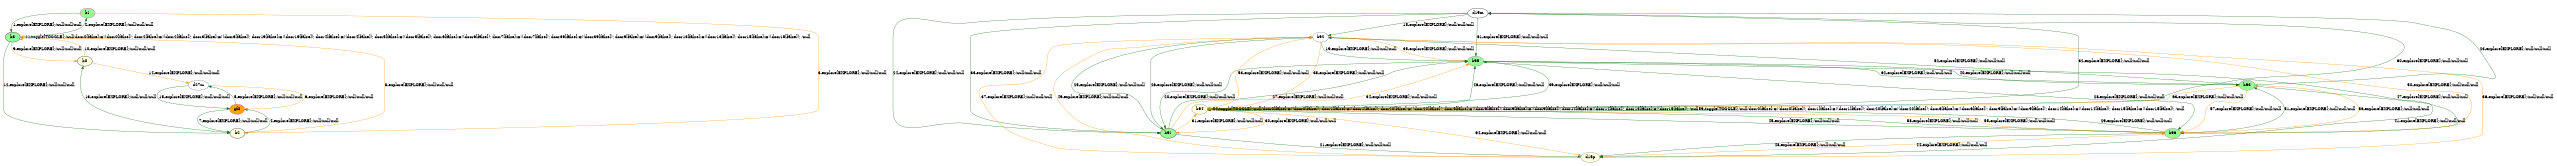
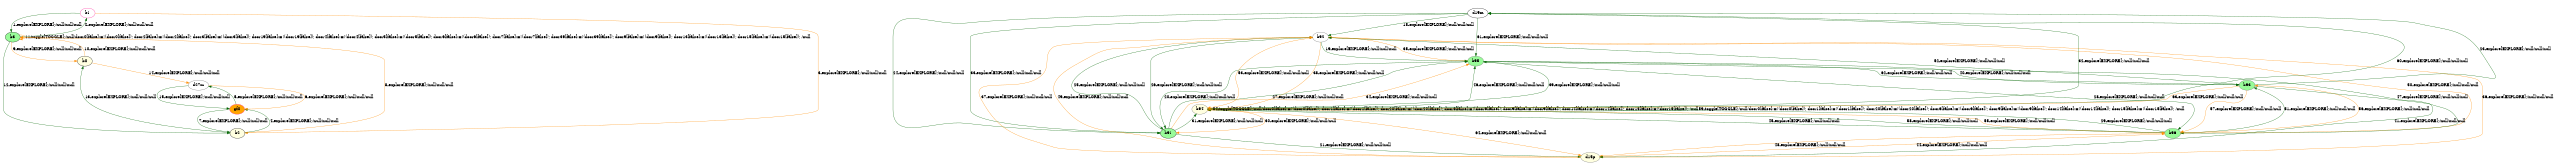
  digraph {
    node [color=gray40 fillcolor=palegreen style=filled]
    edge [color=darkgreen]
-   b1 [color=deeppink]
+   b1 [color=deeppink fillcolor=white]
    b3 [color=black]
    b2 [color=black fillcolor=lightyellow]
    b0 [color=black fillcolor=lightyellow]
    gf0 [color=deeppink fillcolor=orange]
    d27m [fillcolor=white]
    d19m [color=black fillcolor=white]
    b92 [fillcolor=white]
    b95
    b91 [color=black]
    d15p [fillcolor=lightyellow]
    b96
    b94 [fillcolor=lightyellow]
    b93
    b1 -> b3 [label="1-explore[EXPLORE];/null/null/null"]
    b1 -> b2 [color=darkorange label="3-explore[EXPLORE];/null/null/null"]
    b3 -> b1 [label="2-explore[EXPLORE];/null/null/null"]
    b3 -> b3 [color=darkorange label="11-toggle[TOGGLE];/null/door0[false]:=!(door0[false]); door2[false]:=!(door2[false]); door3[false]:=!(door3[false]); door19[false]:=!(door19[false]); door4[false]:=!(door4[false]); door5[false]:=!(door5[false]); door6[false]:=!(door6[false]); door7[false]:=!(door7[false]); door39[false]:=!(door39[false]); door9[false]:=!(door9[false]); door13[false]:=!(door13[false]); door15[false]:=!(door15[false]); /null"]
    b3 -> b2 [label="12-explore[EXPLORE];/null/null/null"]
    b3 -> b0 [color=darkorange label="9-explore[EXPLORE];/null/null/null"]
    b2 -> b3 [color=darkorange label="8-explore[EXPLORE];/null/null/null"]
    b2 -> b0 [label="13-explore[EXPLORE];/null/null/null"]
    b2 -> gf0 [label="4-explore[EXPLORE];/null/null/null"]
    b0 -> b3 [color=darkorange label="10-explore[EXPLORE];/null/null/null"]
    b0 -> d27m [color=darkorange label="14-explore[EXPLORE];/null/null/null"]
    gf0 -> b2 [label="7-explore[EXPLORE];/null/null/null"]
    gf0 -> d27m [label="5-explore[EXPLORE];/null/null/null"]
    d27m -> gf0 [color=darkorange label="6-explore[EXPLORE];/null/null/null"]
    d27m -> gf0 [label="15-explore[EXPLORE];/null/null/null"]
    d19m -> b92 [label="18-explore[EXPLORE];/null/null/null"]
    d19m -> b95 [label="61-explore[EXPLORE];/null/null/null"]
    d19m -> b91 [label="24-explore[EXPLORE];/null/null/null"]
    d19m -> b91 [label="33-explore[EXPLORE];/null/null/null"]
    b92 -> b95 [label="19-explore[EXPLORE];/null/null/null"]
    b92 -> b91 [label="26-explore[EXPLORE];/null/null/null"]
    b92 -> d15p [color=darkorange label="36-explore[EXPLORE];/null/null/null"]
    b92 -> b96 [color=darkorange label="50-explore[EXPLORE];/null/null/null"]
    b92 -> b94 [color=darkorange label="38-explore[EXPLORE];/null/null/null"]
    b92 -> b94 [color=darkorange label="53-explore[EXPLORE];/null/null/null"]
    b95 -> b92 [color=darkorange label="35-explore[EXPLORE];/null/null/null"]
    b95 -> b91 [label="20-explore[EXPLORE];/null/null/null"]
    b95 -> b96 [label="28-explore[EXPLORE];/null/null/null"]
    b95 -> b96 [label="47-explore[EXPLORE];/null/null/null"]
    b95 -> b93 [label="40-explore[EXPLORE];/null/null/null"]
    b95 -> b93 [label="62-explore[EXPLORE];/null/null/null"]
    b91 -> b92 [label="25-explore[EXPLORE];/null/null/null"]
    b91 -> b95 [label="27-explore[EXPLORE];/null/null/null"]
    b91 -> b95 [color=darkorange label="34-explore[EXPLORE];/null/null/null"]
    b91 -> d15p [label="21-explore[EXPLORE];/null/null/null"]
-   b91 -> b94 [color=darkorange label="31-explore[EXPLORE];/null/null/null"]
+   b91 -> b94 [label="31-explore[EXPLORE];/null/null/null"]
    d15p -> b92 [color=darkorange label="37-explore[EXPLORE];/null/null/null"]
    d15p -> b92 [color=darkorange label="49-explore[EXPLORE];/null/null/null"]
    d15p -> b96 [color=darkorange label="44-explore[EXPLORE];/null/null/null"]
-   b96 -> d15p [label="48-explore[EXPLORE];/null/null/null"]
+   b96 -> d15p [color=darkorange label="48-explore[EXPLORE];/null/null/null"]
    b96 -> b94 [label="29-explore[EXPLORE];/null/null/null"]
    b96 -> b94 [label="45-explore[EXPLORE];/null/null/null"]
    b96 -> b94 [label="58-explore[EXPLORE];/null/null/null"]
    b96 -> b93 [label="51-explore[EXPLORE];/null/null/null"]
    b96 -> b93 [color=darkorange label="56-explore[EXPLORE];/null/null/null"]
    b94 -> d19m [label="32-explore[EXPLORE];/null/null/null"]
    b94 -> d19m [label="60-explore[EXPLORE];/null/null/null"]
    b94 -> b95 [label="39-explore[EXPLORE];/null/null/null"]
    b94 -> b95 [label="46-explore[EXPLORE];/null/null/null"]
    b94 -> b91 [color=darkorange label="30-explore[EXPLORE];/null/null/null"]
    b94 -> d15p [color=darkorange label="64-explore[EXPLORE];/null/null/null"]
    b94 -> b96 [color=darkorange label="55-explore[EXPLORE];/null/null/null"]
    b94 -> b94 [color=darkorange label="54-toggle[TOGGLE];/null/door0[false]:=!(door0[false]); door1[false]:=!(door1[false]); door20[false]:=!(door20[false]); door6[false]:=!(door6[false]); door9[false]:=!(door9[false]); door14[false]:=!(door14[false]); door15[false]:=!(door15[false]); /null"]
    b94 -> b94 [label="59-toggle[TOGGLE];/null/door0[false]:=!(door0[false]); door1[false]:=!(door1[false]); door20[false]:=!(door20[false]); door6[false]:=!(door6[false]); door9[false]:=!(door9[false]); door14[false]:=!(door14[false]); door15[false]:=!(door15[false]); /null"]
    b93 -> d19m [label="23-explore[EXPLORE];/null/null/null"]
    b93 -> b92 [label="52-explore[EXPLORE];/null/null/null"]
    b93 -> d15p [label="41-explore[EXPLORE];/null/null/null"]
    b93 -> b96 [color=darkorange label="57-explore[EXPLORE];/null/null/null"]
    b93 -> b94 [color=darkorange label="63-explore[EXPLORE];/null/null/null"]
  }
